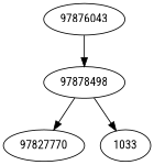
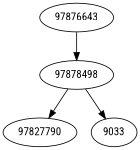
  strict digraph {
    fontname="Roboto Condensed"
    node [fontname="Roboto Condensed"]
    edge [fontname="Roboto Condensed"]
    n1 [label=97878498]
-   97876643 [label=97876043]
-   97827770
-   1033
+   97876643
+   97827770 [label=97827790]
+   1033 [label=9033]
    n1 -> 97827770
    n1 -> 1033
    97876643 -> n1
  }
